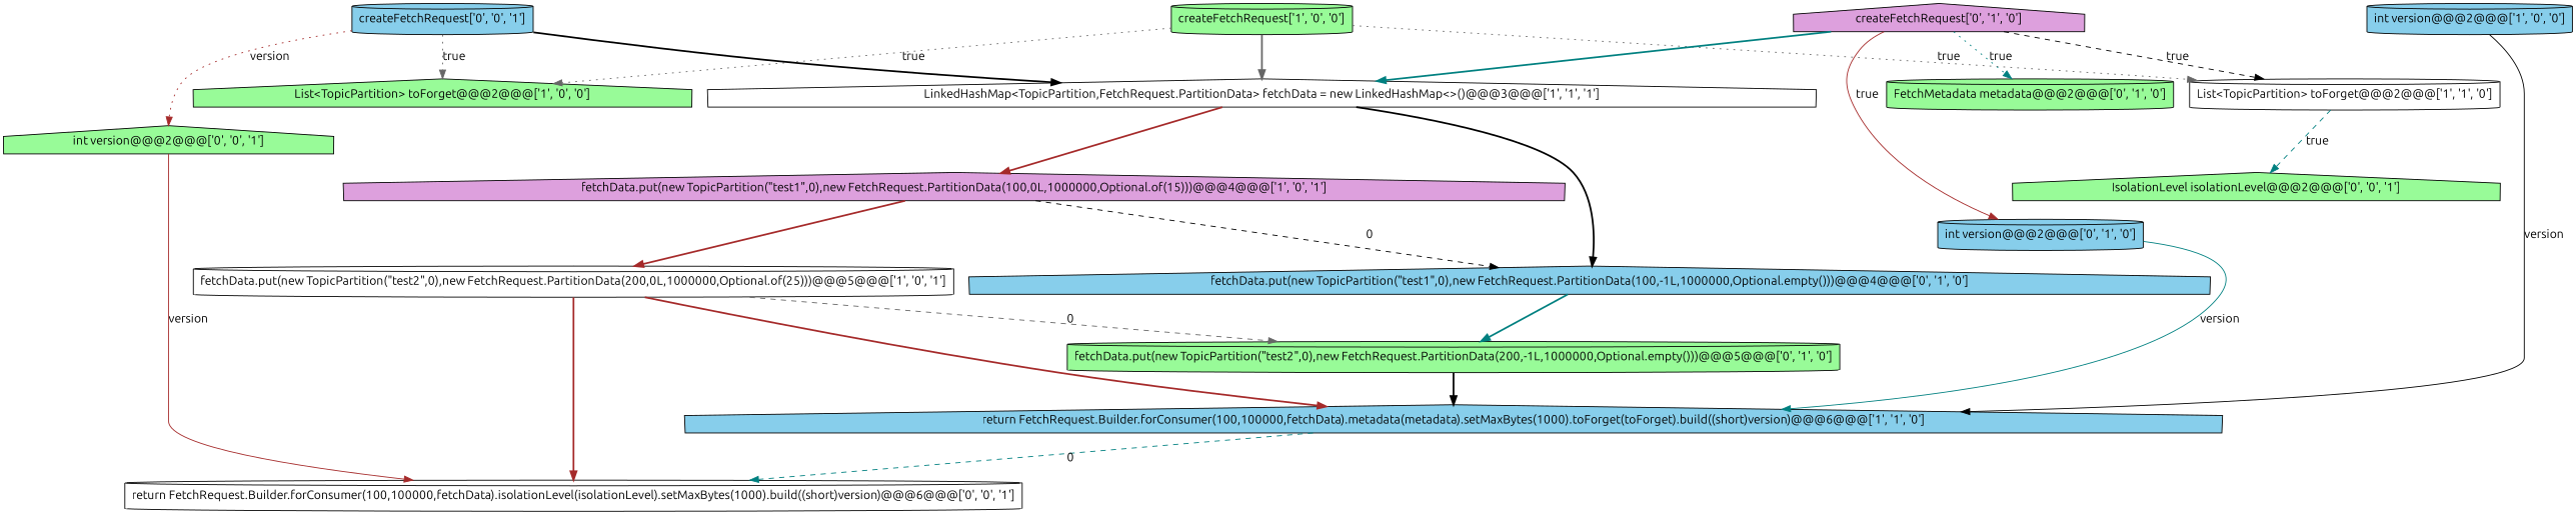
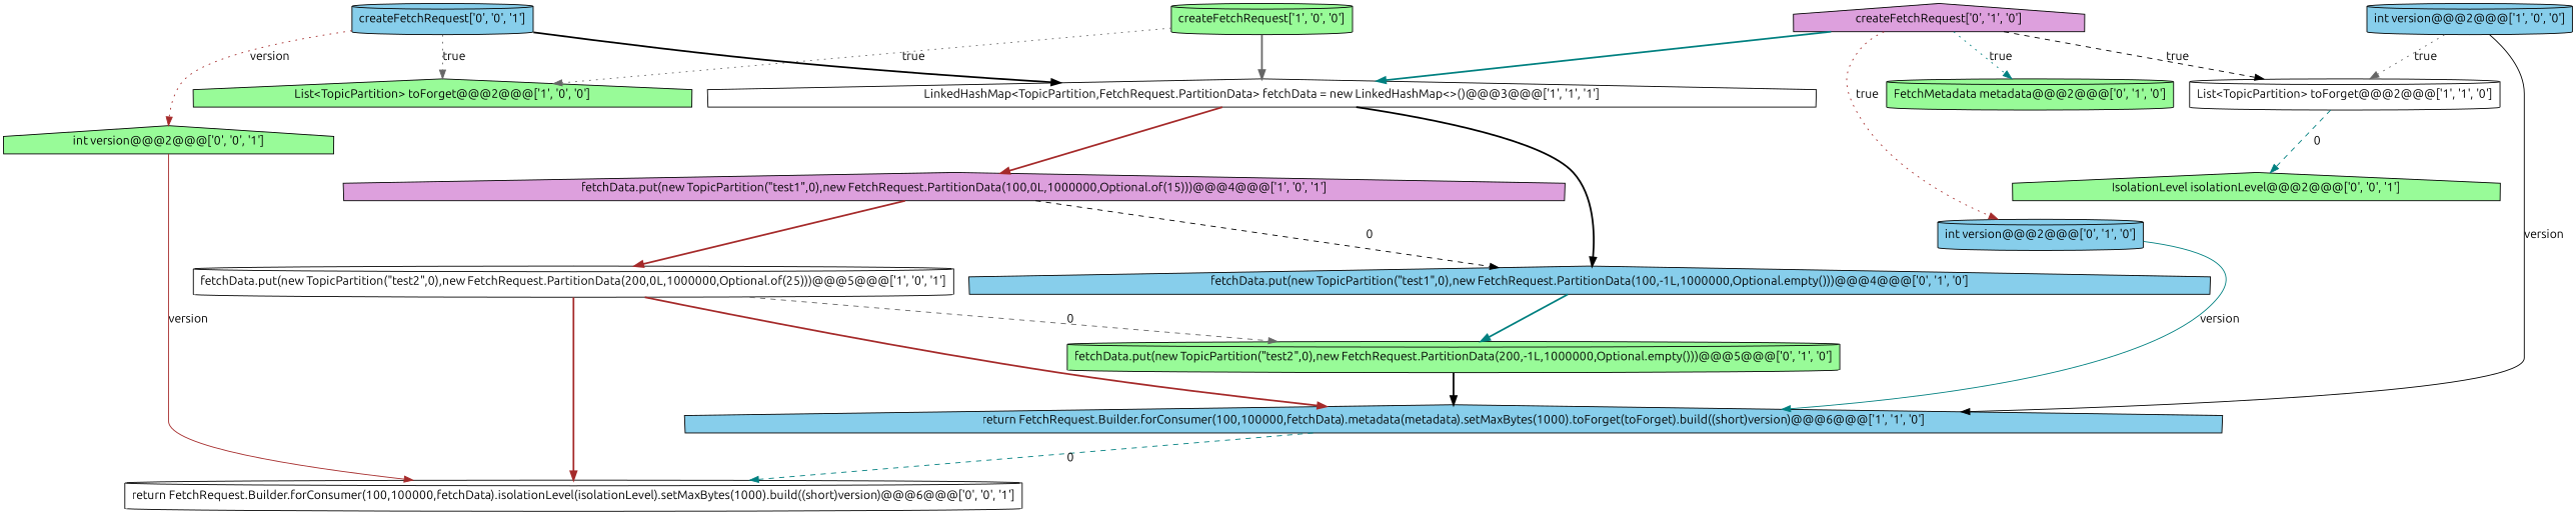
  digraph {
    fontname=Ubuntu
    node [fillcolor=palegreen fontname=Ubuntu shape=cylinder style=filled]
    edge [color=brown fontname=Ubuntu style=bold]
    n1 [label="List<TopicPartition> toForget@@@2@@@['1', '0', '0']" shape=house]
    n2 [fillcolor=white label="LinkedHashMap<TopicPartition,FetchRequest.PartitionData> fetchData = new LinkedHashMap<>()@@@3@@@['1', '1', '1']" shape=house]
    n3 [fillcolor=plum label="fetchData.put(new TopicPartition(\"test1\",0),new FetchRequest.PartitionData(100,0L,1000000,Optional.of(15)))@@@4@@@['1', '0', '1']" shape=house]
    n4 [fillcolor=skyblue label="fetchData.put(new TopicPartition(\"test1\",0),new FetchRequest.PartitionData(100,-1L,1000000,Optional.empty()))@@@4@@@['0', '1', '0']" shape=house]
    n5 [fillcolor=white label="fetchData.put(new TopicPartition(\"test2\",0),new FetchRequest.PartitionData(200,0L,1000000,Optional.of(25)))@@@5@@@['1', '0', '1']"]
    n6 [label="fetchData.put(new TopicPartition(\"test2\",0),new FetchRequest.PartitionData(200,-1L,1000000,Optional.empty()))@@@5@@@['0', '1', '0']"]
    n7 [fillcolor=skyblue label="int version@@@2@@@['0', '1', '0']"]
    n8 [fillcolor=skyblue label="return FetchRequest.Builder.forConsumer(100,100000,fetchData).metadata(metadata).setMaxBytes(1000).toForget(toForget).build((short)version)@@@6@@@['1', '1', '0']" shape=house]
    n9 [fillcolor=white label="return FetchRequest.Builder.forConsumer(100,100000,fetchData).isolationLevel(isolationLevel).setMaxBytes(1000).build((short)version)@@@6@@@['0', '0', '1']"]
    n10 [fillcolor=white label="List<TopicPartition> toForget@@@2@@@['1', '1', '0']"]
    n11 [label="IsolationLevel isolationLevel@@@2@@@['0', '0', '1']" shape=house]
    n12 [label="FetchMetadata metadata@@@2@@@['0', '1', '0']"]
    n13 [label="int version@@@2@@@['0', '0', '1']" shape=house]
    n14 [label="createFetchRequest['1', '0', '0']"]
    n15 [fillcolor=skyblue label="int version@@@2@@@['1', '0', '0']"]
    n16 [fillcolor=skyblue label="createFetchRequest['0', '0', '1']"]
    n17 [fillcolor=plum label="createFetchRequest['0', '1', '0']" shape=house]
    n2 -> n3
    n2 -> n4 [color=black]
    n3 -> n4 [color=black label=0 style=dashed]
    n3 -> n5
    n4 -> n6 [color=teal]
    n5 -> n6 [color=gray40 label=0 style=dashed]
    n5 -> n8
    n5 -> n9
    n6 -> n8 [color=black]
    n7 -> n8 [color=teal label=version style=solid]
    n8 -> n9 [color=teal label=0 style=dashed]
-   n10 -> n11 [color=teal label=true style=dashed]
+   n10 -> n11 [color=teal label=0 style=dashed]
    n13 -> n9 [label=version style=solid]
    n14 -> n1 [color=gray40 label=true style=dotted]
    n14 -> n2 [color=gray40]
-   n14 -> n10 [color=gray40 label=true style=dotted]
+   n15 -> n10 [color=gray40 label=true style=dotted]
    n15 -> n8 [color=black label=version style=solid]
    n16 -> n1 [color=gray40 label=true style=dotted]
    n16 -> n2 [color=black]
    n16 -> n13 [label=version style=dotted]
    n17 -> n2 [color=teal]
-   n17 -> n7 [label=true style=solid]
+   n17 -> n7 [label=true style=dotted]
    n17 -> n10 [color=black label=true style=dashed]
    n17 -> n12 [color=teal label=true style=dotted]
  }
